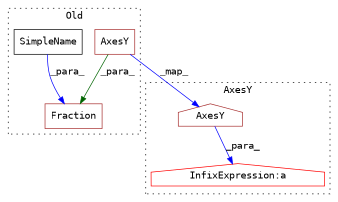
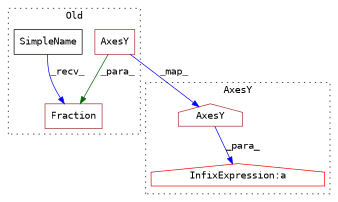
  digraph {
    fontname="DejaVu Sans Mono"
    node [a=32 color=brown fontname="DejaVu Sans Mono" l="6,1" shape=box]
    edge [color=blue fontname="DejaVu Sans Mono"]
    n1 [label=AxesY s="475,483"]
    n2 [l="9,1" label=Fraction s="457,484"]
    n3 [a=42 color=black l=4 label=SimpleName s=452]
    n4 [label=AxesY s="464,472" shape=house]
    n5 [a=27 color=red l=3 label="InfixExpression:a" s=456 shape=house]
    subgraph cluster_1 {
      label=Old
      style=dotted
      n1
      n2
      n3
    }
    subgraph cluster_2 {
      label=AxesY
      style=dotted
      n4
      n5
    }
    n1 -> n2 [color=darkgreen label=_para_]
    n1 -> n4 [label=_map_]
-   n3 -> n2 [label=_para_]
+   n3 -> n2 [label=_recv_]
    n4 -> n5 [label=_para_]
  }
